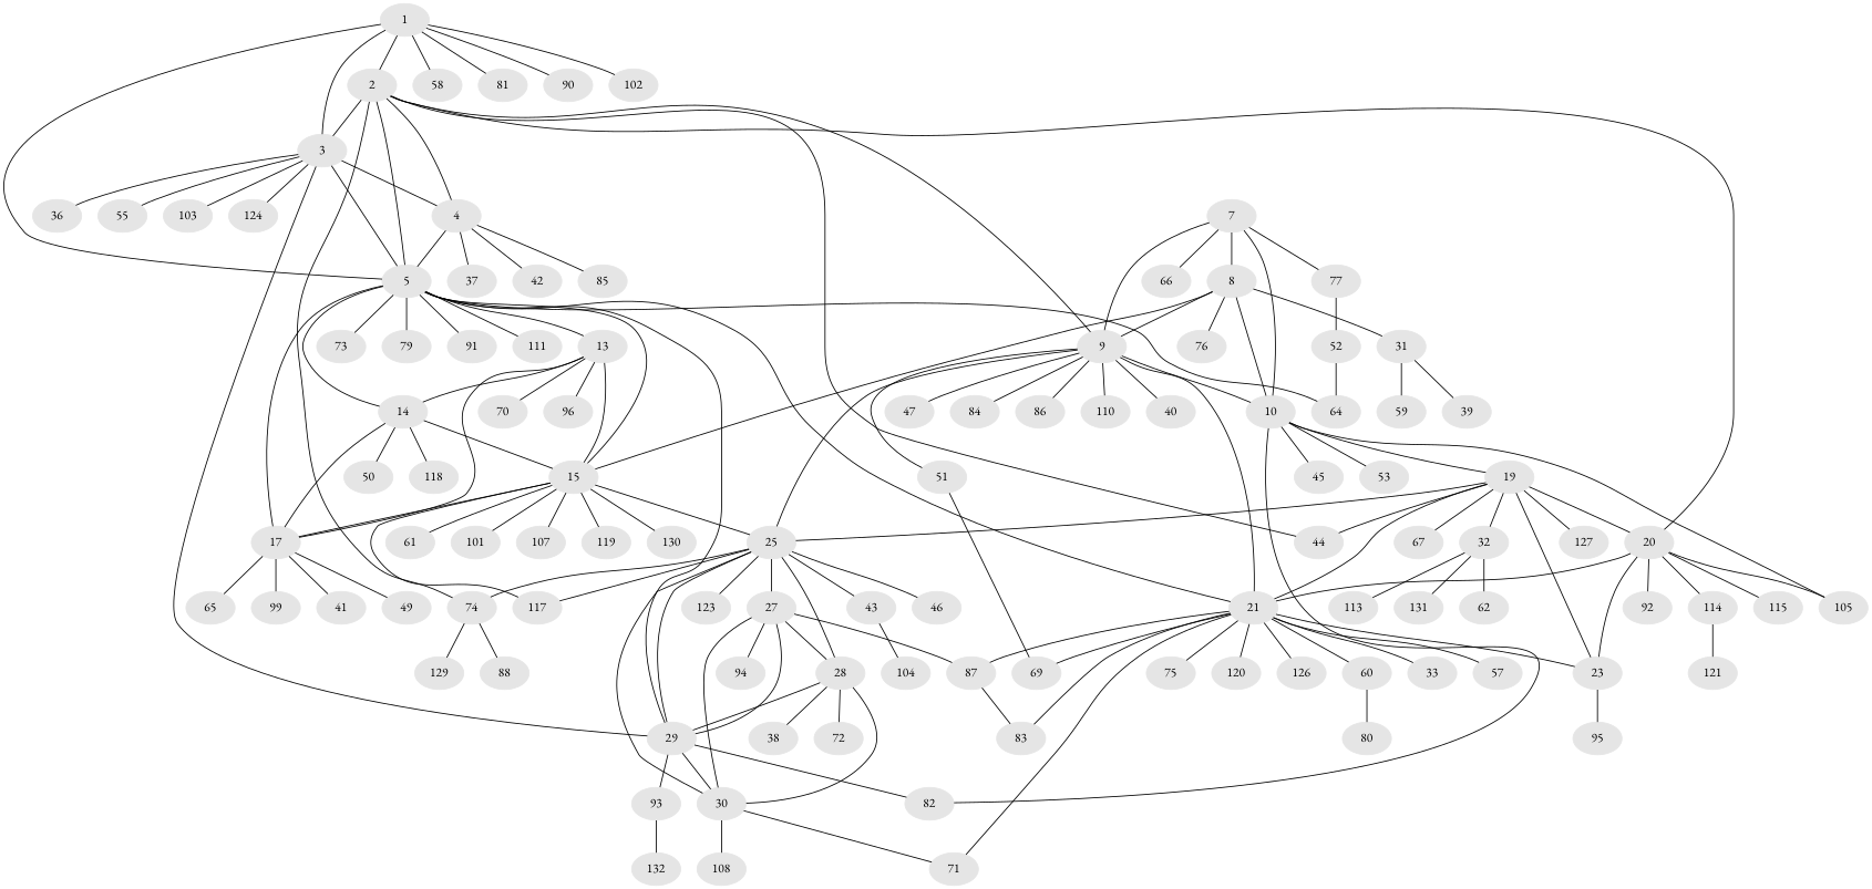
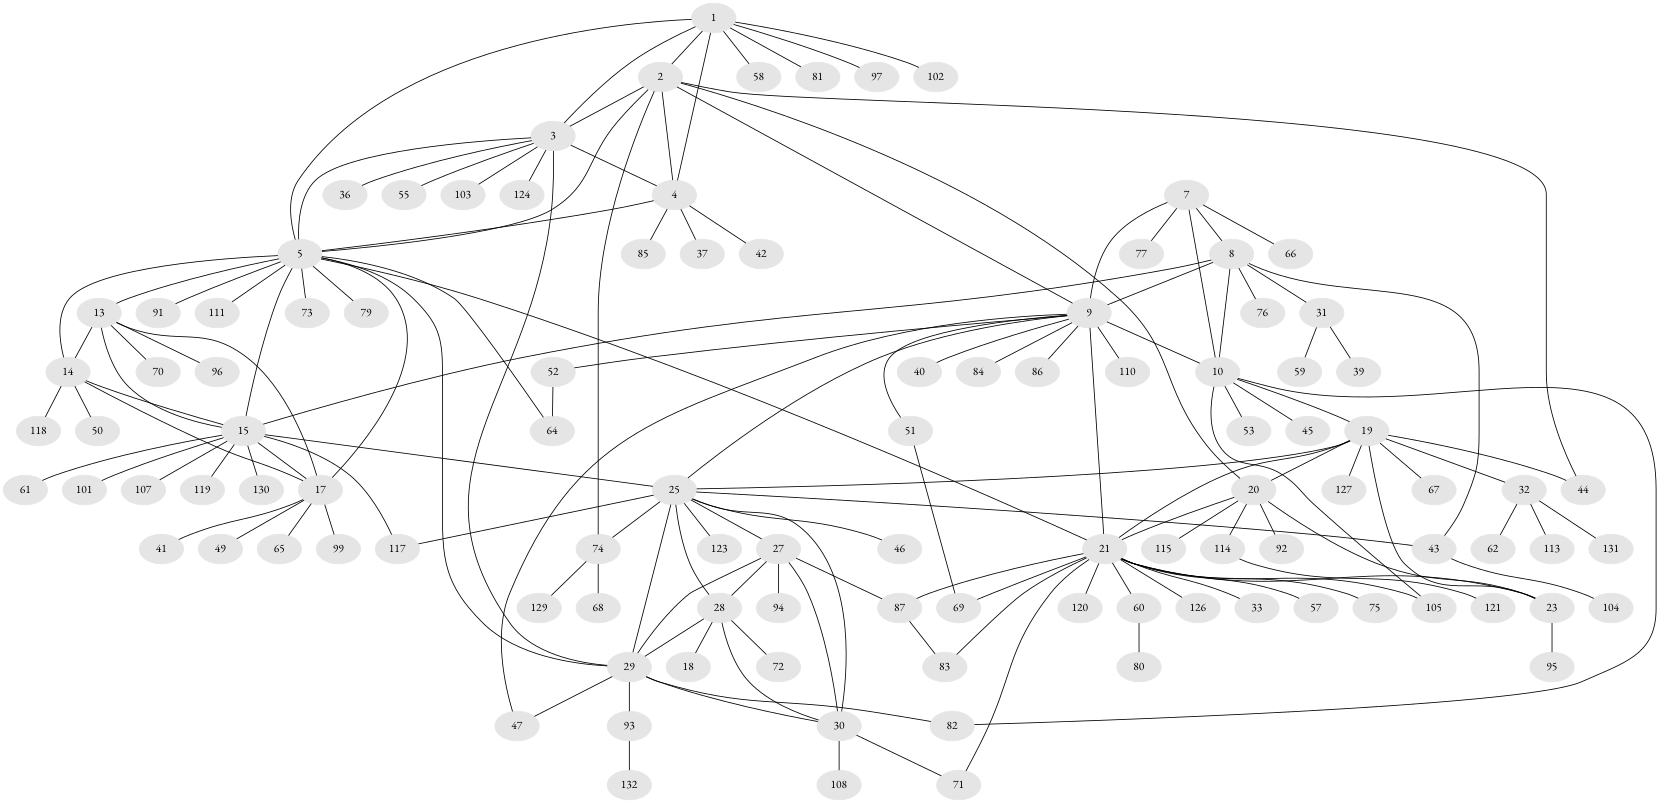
  graph {
    fontname="EB Garamond"
    node [color=gray90 fontname="EB Garamond" style=filled]
    edge [fontname="EB Garamond"]
    1 [super="+112"]
    2
    3 [super="+6"]
    4 [super="+128"]
    5 [super="+18"]
    58
    81
-   97 [label=90]
+   97
    102
    9 [super="+11"]
    20 [super="+24"]
    44
    74 [super="+122"]
    29 [super="+34"]
    36
    55
    103
    124
    37
    42
    85
    13 [super="+105"]
    14 [super="+78"]
    15 [super="+16"]
    17 [super="+63"]
    21 [super="+54"]
    64
    73
    79
    91
    111
    10 [super="+12"]
    25 [super="+26"]
    40 [super="+48"]
    47
    51
    52
    84
    86
    110
    n41 [label=105]
    23 [super="+100"]
    92
    114
    115
-   88
+   88 [label=68]
    129
    82
    30 [super="+56"]
    93
    70
    96
    50
    118
    61
    101
    107
    117
    119
    130
    41
    49
    65
    99
    33
    57
    60 [super="+68"]
    69
    71
    75
    87 [super="+109"]
    n72 [label=83]
    120
    126
    7 [super="+35"]
    8
    66
    77
    31 [super="+83"]
    43
    76
    19 [super="+22"]
    45
    53
    39
    59
    104
    27 [super="+90"]
    28 [super="+106"]
    46
    123
    32 [super="+116"]
    67
    127
    95
    62
    113
    131
    121
    80
    94 [super="+98"]
-   38
+   38 [label=18]
    72
    108
    132
    1 -- 2
    1 -- 3 [weight=2]
+   1 -- 4
    1 -- 5
    1 -- 58
    1 -- 81
    1 -- 97
    1 -- 102
    2 -- 3 [weight=2]
    2 -- 4
    2 -- 5
    2 -- 9
    2 -- 20
    2 -- 44
    2 -- 74
    3 -- 4 [weight=2]
    3 -- 5 [weight=2]
    3 -- 29
    3 -- 36
    3 -- 55
    3 -- 103
    3 -- 124
    4 -- 5
    4 -- 37
    4 -- 42
    4 -- 85
    5 -- 29
    5 -- 13
    5 -- 14
    5 -- 15 [weight=2]
    5 -- 17
    5 -- 21
    5 -- 64
    5 -- 73
    5 -- 79
    5 -- 91
    5 -- 111
    9 -- 21
    9 -- 10 [weight=4]
    9 -- 25
    9 -- 40
    9 -- 47
    9 -- 51
-   77 -- 52
+   9 -- 52
    9 -- 84
    9 -- 86
    9 -- 110
    20 -- 21 [weight=2]
-   20 -- n41
+   21 -- n41
    20 -- 23 [weight=2]
    20 -- 92
    20 -- 114
    20 -- 115
    74 -- 88
    74 -- 129
+   29 -- 47
    29 -- 82
    29 -- 30
    29 -- 93
    13 -- 14
    13 -- 15 [weight=2]
    13 -- 17
    13 -- 70
    13 -- 96
    14 -- 15 [weight=2]
    14 -- 17
    14 -- 50
    14 -- 118
    15 -- 17 [weight=2]
    15 -- 25
    15 -- 61
    15 -- 101
    15 -- 107
    15 -- 117
    15 -- 119
    15 -- 130
    17 -- 41
    17 -- 49
    17 -- 65
    17 -- 99
    21 -- 23
    21 -- 33
    21 -- 57
    21 -- 60
    21 -- 69
    21 -- 71
    21 -- 75
    21 -- 87
    21 -- n72
    21 -- 120
    21 -- 126
    10 -- n41
    10 -- 82
    10 -- 19
    10 -- 45
    10 -- 53
    25 -- 74
    25 -- 29 [weight=2]
    25 -- 30 [weight=2]
    25 -- 117
    25 -- 43
    25 -- 27 [weight=2]
    25 -- 28 [weight=2]
    25 -- 46
    25 -- 123
    51 -- 69
    52 -- 64
    23 -- 95
    114 -- 121
    30 -- 71
    30 -- 108
    93 -- 132
    60 -- 80
    87 -- n72
    7 -- 9 [weight=2]
    7 -- 10 [weight=2]
    7 -- 8
    7 -- 66
    7 -- 77
    8 -- 9 [weight=2]
    8 -- 15
    8 -- 10 [weight=2]
    8 -- 31
+   8 -- 43
    8 -- 76
    31 -- 39
    31 -- 59
    43 -- 104
    19 -- 20 [weight=4]
    19 -- 44
    19 -- 21 [weight=2]
    19 -- 25
    19 -- 23 [weight=2]
    19 -- 32
    19 -- 67
    19 -- 127
    27 -- 29
    27 -- 30
    27 -- 87
    27 -- 28
    27 -- 94
    28 -- 29
    28 -- 30
    28 -- 38
    28 -- 72
    32 -- 62
    32 -- 113
    32 -- 131
  }
